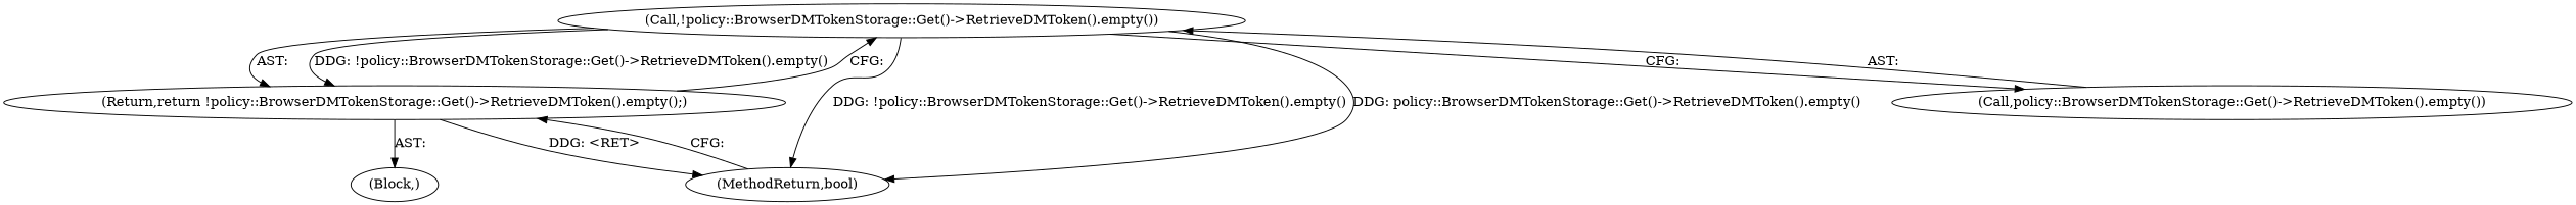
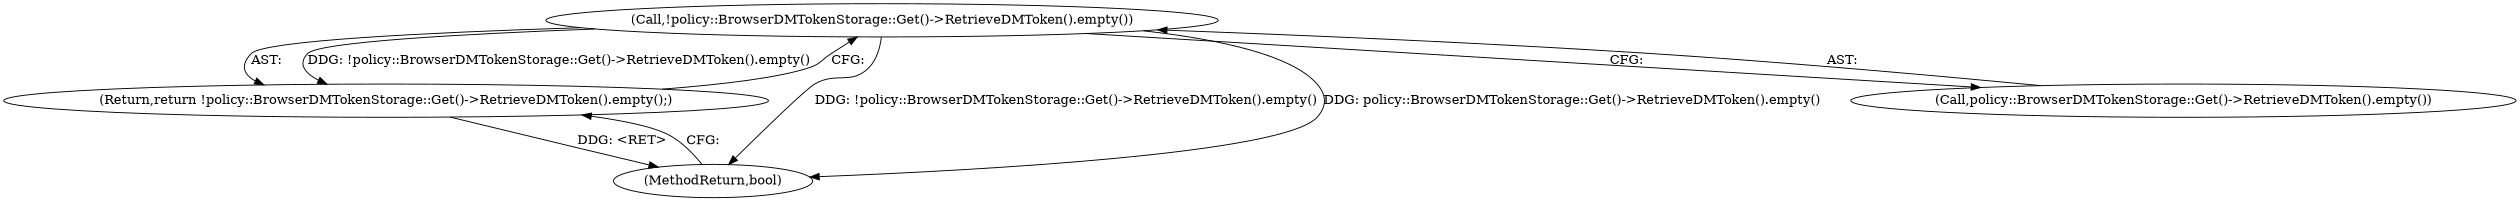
  digraph {
    n1 [label="(Call,!policy::BrowserDMTokenStorage::Get()->RetrieveDMToken().empty())"]
    n2 [label="(Return,return !policy::BrowserDMTokenStorage::Get()->RetrieveDMToken().empty();)"]
    n3 [label="(MethodReturn,bool)"]
    n4 [label="(Call,policy::BrowserDMTokenStorage::Get()->RetrieveDMToken().empty())"]
-   n5 [label="(Block,)"]
    n1 -> n2 [label="AST: "]
    n1 -> n2 [label="DDG: !policy::BrowserDMTokenStorage::Get()->RetrieveDMToken().empty()"]
    n1 -> n3 [label="DDG: !policy::BrowserDMTokenStorage::Get()->RetrieveDMToken().empty()"]
    n1 -> n3 [label="DDG: policy::BrowserDMTokenStorage::Get()->RetrieveDMToken().empty()"]
    n1 -> n4 [label="CFG: "]
    n2 -> n1 [label="CFG: "]
    n2 -> n3 [label="DDG: <RET>"]
-   n2 -> n5 [label="AST: "]
    n3 -> n2 [label="CFG: "]
    n4 -> n1 [label="AST: "]
  }
